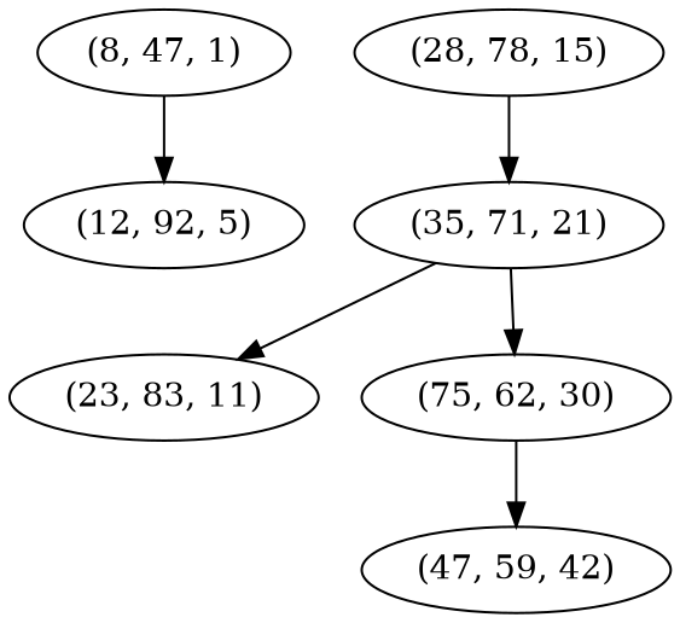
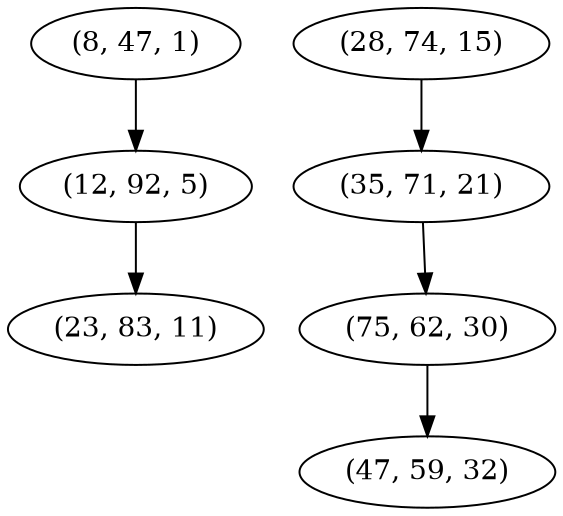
  digraph {
    n1 [label="(8, 47, 1)"]
    "(12, 92, 5)"
    "(23, 83, 11)"
-   "(28, 78, 15)"
+   "(28, 78, 15)" [label="(28, 74, 15)"]
    "(35, 71, 21)"
    n6 [label="(75, 62, 30)"]
-   "(47, 59, 32)" [label="(47, 59, 42)"]
+   "(47, 59, 32)"
    n1 -> "(12, 92, 5)"
-   "(35, 71, 21)" -> "(23, 83, 11)"
+   "(12, 92, 5)" -> "(23, 83, 11)"
    "(28, 78, 15)" -> "(35, 71, 21)"
    "(35, 71, 21)" -> n6
    n6 -> "(47, 59, 32)"
  }
